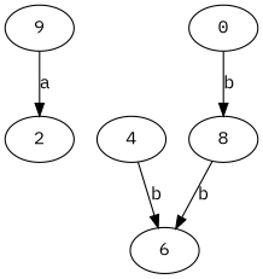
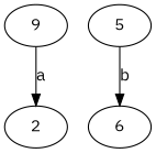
  strict digraph {
    fontname="IBM Plex Mono"
    node [fontname="IBM Plex Mono"]
    edge [fontname="IBM Plex Mono"]
    n1 [label=9]
    2
-   4
    6
-   0
-   5 [label=8]
+   5
    n1 -> 2 [label=a]
-   4 -> 6 [label=b]
-   0 -> 5 [label=b]
    5 -> 6 [label=b]
  }
